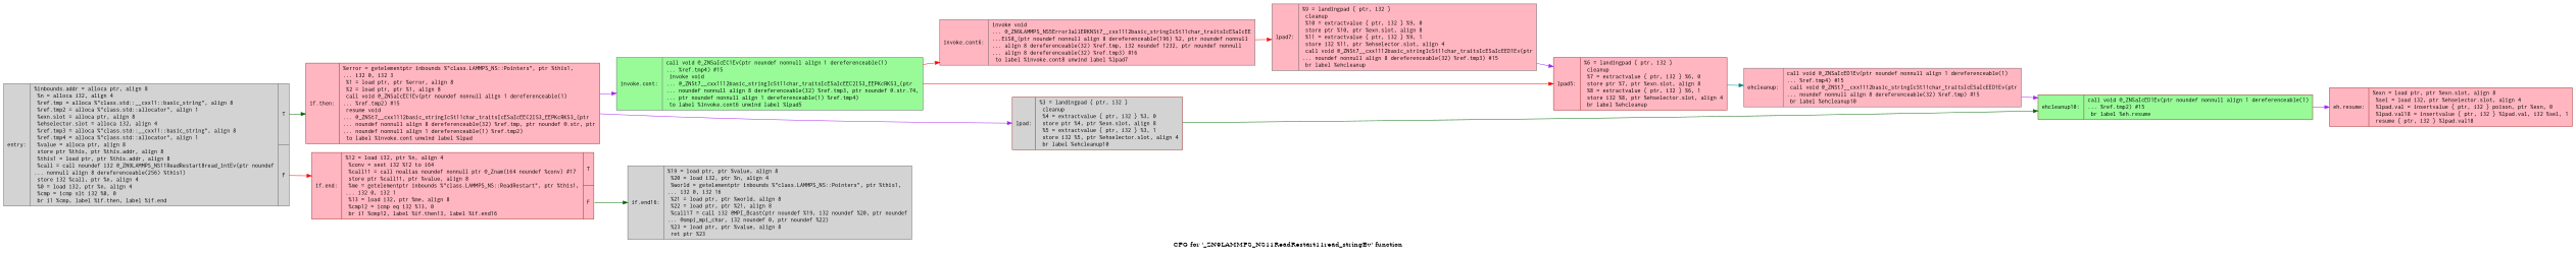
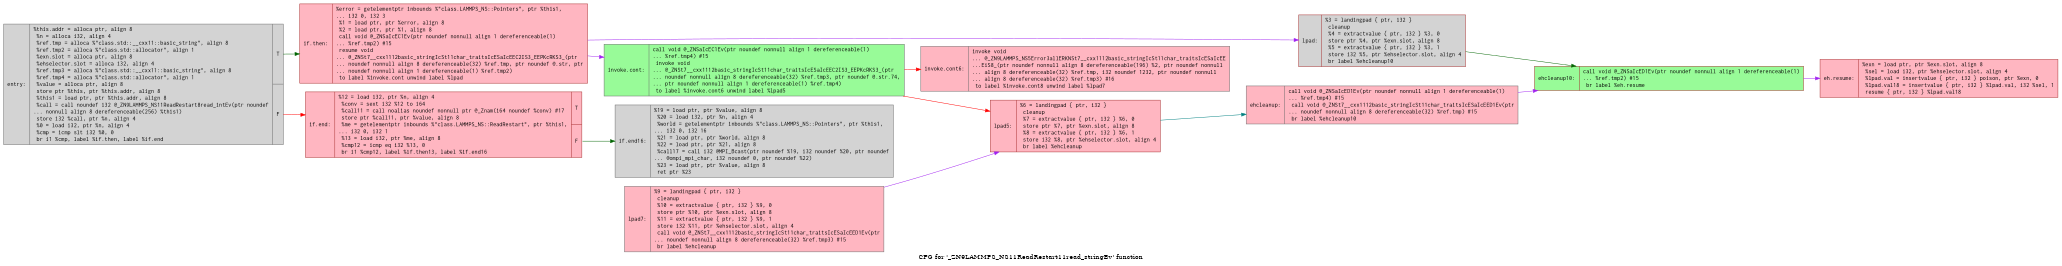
  digraph {
    label="CFG for '_ZN9LAMMPS_NS11ReadRestart11read_stringEv' function"
    rankdir=LR
    node [color=gray40 fillcolor=lightpink fontname=Courier shape=record style=filled]
    edge [color=purple]
-   n1 [fillcolor=lightgrey label="{entry:\l|  %inbounds.addr = alloca ptr, align 8\l  %n = alloca i32, align 4\l  %ref.tmp = alloca %\"class.std::__cxx11::basic_string\", align 8\l  %ref.tmp2 = alloca %\"class.std::allocator\", align 1\l  %exn.slot = alloca ptr, align 8\l  %ehselector.slot = alloca i32, align 4\l  %ref.tmp3 = alloca %\"class.std::__cxx11::basic_string\", align 8\l  %ref.tmp4 = alloca %\"class.std::allocator\", align 1\l  %value = alloca ptr, align 8\l  store ptr %this, ptr %this.addr, align 8\l  %this1 = load ptr, ptr %this.addr, align 8\l  %call = call noundef i32 @_ZN9LAMMPS_NS11ReadRestart8read_intEv(ptr noundef\l... nonnull align 8 dereferenceable(256) %this1)\l  store i32 %call, ptr %n, align 4\l  %0 = load i32, ptr %n, align 4\l  %cmp = icmp slt i32 %0, 0\l  br i1 %cmp, label %if.then, label %if.end\l|{<s0>T|<s1>F}}"]
+   n1 [fillcolor=lightgrey label="{entry:\l|  %this.addr = alloca ptr, align 8\l  %n = alloca i32, align 4\l  %ref.tmp = alloca %\"class.std::__cxx11::basic_string\", align 8\l  %ref.tmp2 = alloca %\"class.std::allocator\", align 1\l  %exn.slot = alloca ptr, align 8\l  %ehselector.slot = alloca i32, align 4\l  %ref.tmp3 = alloca %\"class.std::__cxx11::basic_string\", align 8\l  %ref.tmp4 = alloca %\"class.std::allocator\", align 1\l  %value = alloca ptr, align 8\l  store ptr %this, ptr %this.addr, align 8\l  %this1 = load ptr, ptr %this.addr, align 8\l  %call = call noundef i32 @_ZN9LAMMPS_NS11ReadRestart8read_intEv(ptr noundef\l... nonnull align 8 dereferenceable(256) %this1)\l  store i32 %call, ptr %n, align 4\l  %0 = load i32, ptr %n, align 4\l  %cmp = icmp slt i32 %0, 0\l  br i1 %cmp, label %if.then, label %if.end\l|{<s0>T|<s1>F}}"]
    n2 [color=brown label="{if.then:\l|  %error = getelementptr inbounds %\"class.LAMMPS_NS::Pointers\", ptr %this1,\l... i32 0, i32 3\l  %1 = load ptr, ptr %error, align 8\l  %2 = load ptr, ptr %1, align 8\l  call void @_ZNSaIcEC1Ev(ptr noundef nonnull align 1 dereferenceable(1)\l... %ref.tmp2) #15\l  resume void\l... @_ZNSt7__cxx1112basic_stringIcSt11char_traitsIcESaIcEEC2IS3_EEPKcRKS3_(ptr\l... noundef nonnull align 8 dereferenceable(32) %ref.tmp, ptr noundef @.str, ptr\l... noundef nonnull align 1 dereferenceable(1) %ref.tmp2)\l          to label %invoke.cont unwind label %lpad\l}"]
    n3 [color=brown label="{if.end:\l|  %12 = load i32, ptr %n, align 4\l  %conv = sext i32 %12 to i64\l  %call11 = call noalias noundef nonnull ptr @_Znam(i64 noundef %conv) #17\l  store ptr %call11, ptr %value, align 8\l  %me = getelementptr inbounds %\"class.LAMMPS_NS::ReadRestart\", ptr %this1,\l... i32 0, i32 1\l  %13 = load i32, ptr %me, align 8\l  %cmp12 = icmp eq i32 %13, 0\l  br i1 %cmp12, label %if.then13, label %if.end16\l|{<s0>T|<s1>F}}"]
    n4 [fillcolor=palegreen label="{invoke.cont:\l|  call void @_ZNSaIcEC1Ev(ptr noundef nonnull align 1 dereferenceable(1)\l... %ref.tmp4) #15\l  invoke void\l... @_ZNSt7__cxx1112basic_stringIcSt11char_traitsIcESaIcEEC2IS3_EEPKcRKS3_(ptr\l... noundef nonnull align 8 dereferenceable(32) %ref.tmp3, ptr noundef @.str.74,\l... ptr noundef nonnull align 1 dereferenceable(1) %ref.tmp4)\l          to label %invoke.cont6 unwind label %lpad5\l}"]
    n5 [color=brown fillcolor=lightgrey label="{lpad:\l|  %3 = landingpad \{ ptr, i32 \}\l          cleanup\l  %4 = extractvalue \{ ptr, i32 \} %3, 0\l  store ptr %4, ptr %exn.slot, align 8\l  %5 = extractvalue \{ ptr, i32 \} %3, 1\l  store i32 %5, ptr %ehselector.slot, align 4\l  br label %ehcleanup10\l}"]
    n6 [fillcolor=lightgrey label="{if.end16:\l|  %19 = load ptr, ptr %value, align 8\l  %20 = load i32, ptr %n, align 4\l  %world = getelementptr inbounds %\"class.LAMMPS_NS::Pointers\", ptr %this1,\l... i32 0, i32 16\l  %21 = load ptr, ptr %world, align 8\l  %22 = load ptr, ptr %21, align 8\l  %call17 = call i32 @MPI_Bcast(ptr noundef %19, i32 noundef %20, ptr noundef\l... @ompi_mpi_char, i32 noundef 0, ptr noundef %22)\l  %23 = load ptr, ptr %value, align 8\l  ret ptr %23\l}"]
    n7 [label="{invoke.cont6:\l|  invoke void\l... @_ZN9LAMMPS_NS5Error3allERKNSt7__cxx1112basic_stringIcSt11char_traitsIcESaIcEE\l...EiS8_(ptr noundef nonnull align 8 dereferenceable(196) %2, ptr noundef nonnull\l... align 8 dereferenceable(32) %ref.tmp, i32 noundef 1232, ptr noundef nonnull\l... align 8 dereferenceable(32) %ref.tmp3) #16\l          to label %invoke.cont8 unwind label %lpad7\l}"]
    n8 [color=brown label="{lpad5:\l|  %6 = landingpad \{ ptr, i32 \}\l          cleanup\l  %7 = extractvalue \{ ptr, i32 \} %6, 0\l  store ptr %7, ptr %exn.slot, align 8\l  %8 = extractvalue \{ ptr, i32 \} %6, 1\l  store i32 %8, ptr %ehselector.slot, align 4\l  br label %ehcleanup\l}"]
    n9 [color=brown fillcolor=palegreen label="{ehcleanup10:\l|  call void @_ZNSaIcED1Ev(ptr noundef nonnull align 1 dereferenceable(1)\l... %ref.tmp2) #15\l  br label %eh.resume\l}"]
    n10 [label="{lpad7:\l|  %9 = landingpad \{ ptr, i32 \}\l          cleanup\l  %10 = extractvalue \{ ptr, i32 \} %9, 0\l  store ptr %10, ptr %exn.slot, align 8\l  %11 = extractvalue \{ ptr, i32 \} %9, 1\l  store i32 %11, ptr %ehselector.slot, align 4\l  call void @_ZNSt7__cxx1112basic_stringIcSt11char_traitsIcESaIcEED1Ev(ptr\l... noundef nonnull align 8 dereferenceable(32) %ref.tmp3) #15\l  br label %ehcleanup\l}"]
    n11 [label="{ehcleanup:\l|  call void @_ZNSaIcED1Ev(ptr noundef nonnull align 1 dereferenceable(1)\l... %ref.tmp4) #15\l  call void @_ZNSt7__cxx1112basic_stringIcSt11char_traitsIcESaIcEED1Ev(ptr\l... noundef nonnull align 8 dereferenceable(32) %ref.tmp) #15\l  br label %ehcleanup10\l}"]
    n12 [color=brown label="{eh.resume:\l|  %exn = load ptr, ptr %exn.slot, align 8\l  %sel = load i32, ptr %ehselector.slot, align 4\l  %lpad.val = insertvalue \{ ptr, i32 \} poison, ptr %exn, 0\l  %lpad.val18 = insertvalue \{ ptr, i32 \} %lpad.val, i32 %sel, 1\l  resume \{ ptr, i32 \} %lpad.val18\l}"]
    n1 -> n2 [color=darkgreen tailport=s0]
    n1 -> n3 [color=red tailport=s1]
    n2 -> n4
    n2 -> n5
    n3 -> n6 [color=darkgreen tailport=s1]
    n4 -> n7 [color=red]
    n4 -> n8 [color=red]
    n5 -> n9 [color=darkgreen]
-   n7 -> n10 [color=red]
    n8 -> n11 [color=teal]
    n9 -> n12
    n10 -> n8
    n11 -> n9
  }
